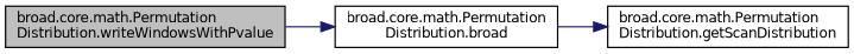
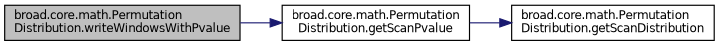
  digraph {
    rankdir=LR
    node [color=black fillcolor=white fontname=Helvetica fontsize=10 shape=record style=filled]
    edge [color=midnightblue fontname=Helvetica fontsize=10 labelfontname=Helvetica labelfontsize=10 style=solid]
    n1 [fillcolor=grey75 fontcolor=black height=0.2 label="broad.core.math.Permutation\lDistribution.writeWindowsWithPvalue" width=0.4]
-   n2 [height=0.2 label="broad.core.math.Permutation\lDistribution.broad" width=0.4]
+   n2 [height=0.2 label="broad.core.math.Permutation\lDistribution.getScanPvalue" width=0.4]
    n3 [height=0.2 label="broad.core.math.Permutation\lDistribution.getScanDistribution" width=0.4]
    n1 -> n2
    n2 -> n3
  }
